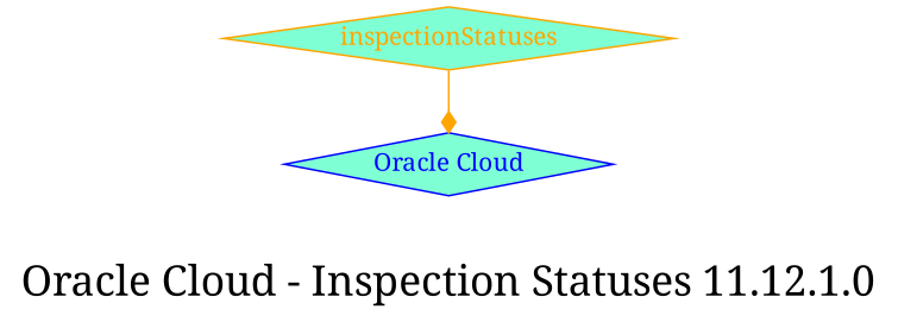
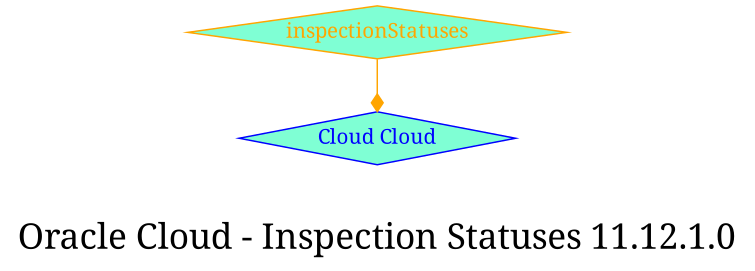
  digraph {
    fontsize=24
    label="Oracle Cloud - Inspection Statuses 11.12.1.0"
    splines=true
    fontname="Noto Serif"
    node [shape=diamond style=filled fillcolor=aquamarine fontname="Noto Serif"]
-   "Oracle Cloud" [color=blue fontcolor=blue]
+   "Oracle Cloud" [color=blue fontcolor=blue label="Cloud Cloud"]
    inspectionStatuses [color=orange fontcolor=orange]
    inspectionStatuses -> "Oracle Cloud" [arrowhead=diamond arrowtail=none color=orange fontcolor=orange fontname="Noto Serif"]
  }
